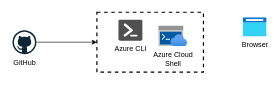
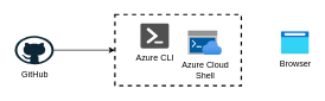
  <mxCell id="0" />
  <mxCell id="1" parent="0" />
- <mxCell id="2" value="GitHub" style="dashed=0;outlineConnect=0;html=1;align=center;labelPosition=center;verticalLabelPosition=bottom;verticalAlign=top;shape=mxgraph.weblogos.github" parent="1" vertex="1"><mxGeometry x="20" y="50" width="40" height="40" as="geometry" /></mxCell>
- <mxCell id="3" value="Browser" style="aspect=fixed;html=1;points=[];align=center;image;fontSize=12;image=img/lib/azure2/general/Browser.svg;dashed=1;strokeColor=#000000;strokeWidth=2;fillColor=none;" parent="1" vertex="1"><mxGeometry x="405" y="29" width="40" height="32" as="geometry" /></mxCell>
+ <mxCell id="2" value="GitHub" style="dashed=0;outlineConnect=0;html=1;align=center;labelPosition=center;verticalLabelPosition=bottom;verticalAlign=top;shape=mxgraph.weblogos.github" parent="1" vertex="1"><mxGeometry x="20" y="50" width="55" height="40" as="geometry" /></mxCell>
+ <mxCell id="3" value="Browser" style="aspect=fixed;html=1;points=[];align=center;image;fontSize=12;image=img/lib/azure2/general/Browser.svg;dashed=1;strokeColor=#000000;strokeWidth=2;fillColor=none;" parent="1" vertex="1"><mxGeometry x="395" y="44" width="40" height="32" as="geometry" /></mxCell>
  <mxCell id="4" value="" style="group" parent="1" vertex="1" connectable="0"><mxGeometry x="161" y="20" width="178" height="100" as="geometry" /></mxCell>
  <mxCell id="5" value="" style="rounded=0;whiteSpace=wrap;html=1;fillColor=none;strokeWidth=2;dashed=1;" parent="4" vertex="1"><mxGeometry width="178" height="100" as="geometry" /></mxCell>
  <mxCell id="6" value="Azure CLI" style="pointerEvents=1;shadow=0;dashed=0;html=1;strokeColor=none;fillColor=#505050;labelPosition=center;verticalLabelPosition=bottom;verticalAlign=top;outlineConnect=0;align=center;shape=mxgraph.office.concepts.powershell;" parent="4" vertex="1"><mxGeometry x="36" y="12.5" width="40" height="35" as="geometry" /></mxCell>
  <mxCell id="7" value="Azure Cloud&lt;br&gt;Shell" style="html=1;points=[];align=center;image;fontSize=12;image=img/lib/azure2/preview/Azure_Cloud_Shell.svg;dashed=1;strokeColor=#000000;strokeWidth=2;fillColor=none;" parent="4" vertex="1"><mxGeometry x="103" y="22.5" width="48" height="35" as="geometry" /></mxCell>
  <mxCell id="8" value="" style="endArrow=classic;html=1;strokeWidth=1;fontColor=#B3B3B3;entryX=0;entryY=0.5;entryDx=0;entryDy=0;" parent="1" source="2" target="5" edge="1"><mxGeometry width="50" height="50" relative="1" as="geometry"><mxPoint x="92" y="90" as="sourcePoint" /><mxPoint x="-11" y="-51" as="targetPoint" /></mxGeometry></mxCell>
